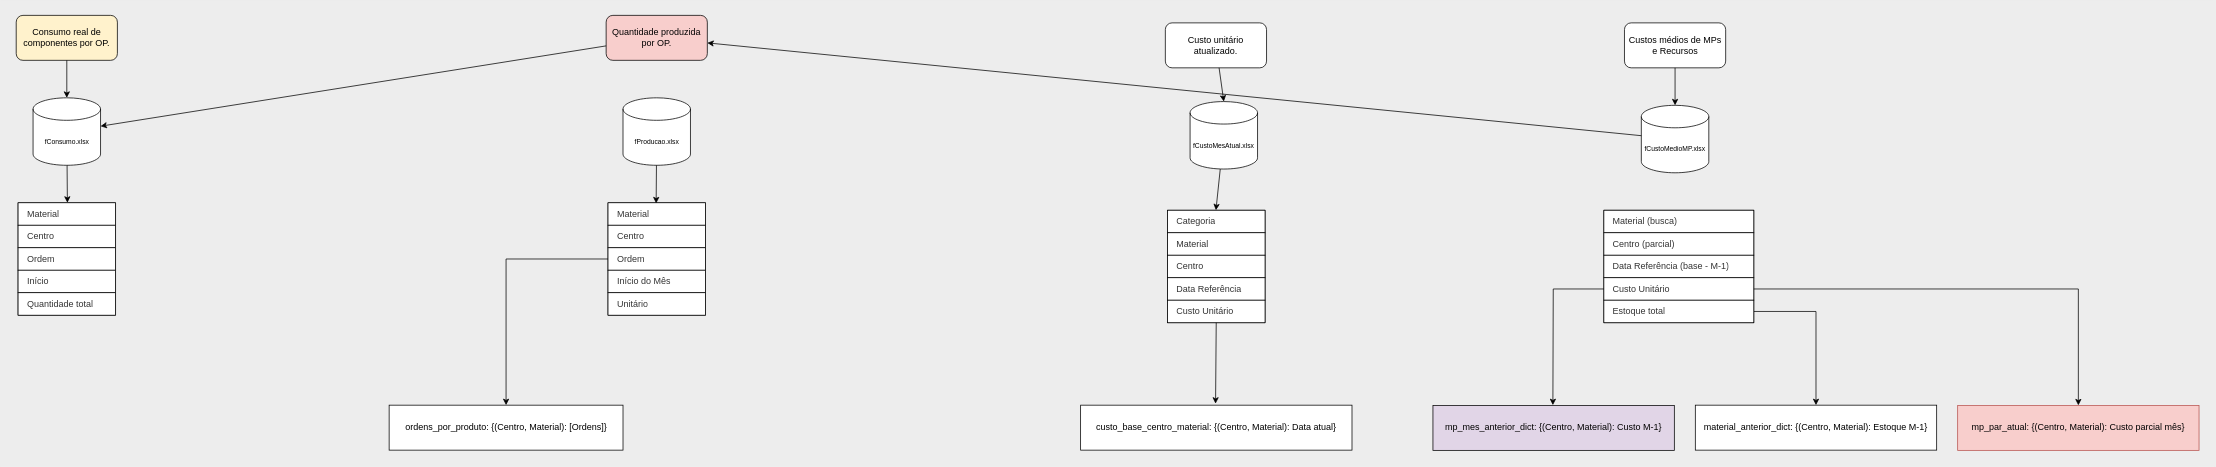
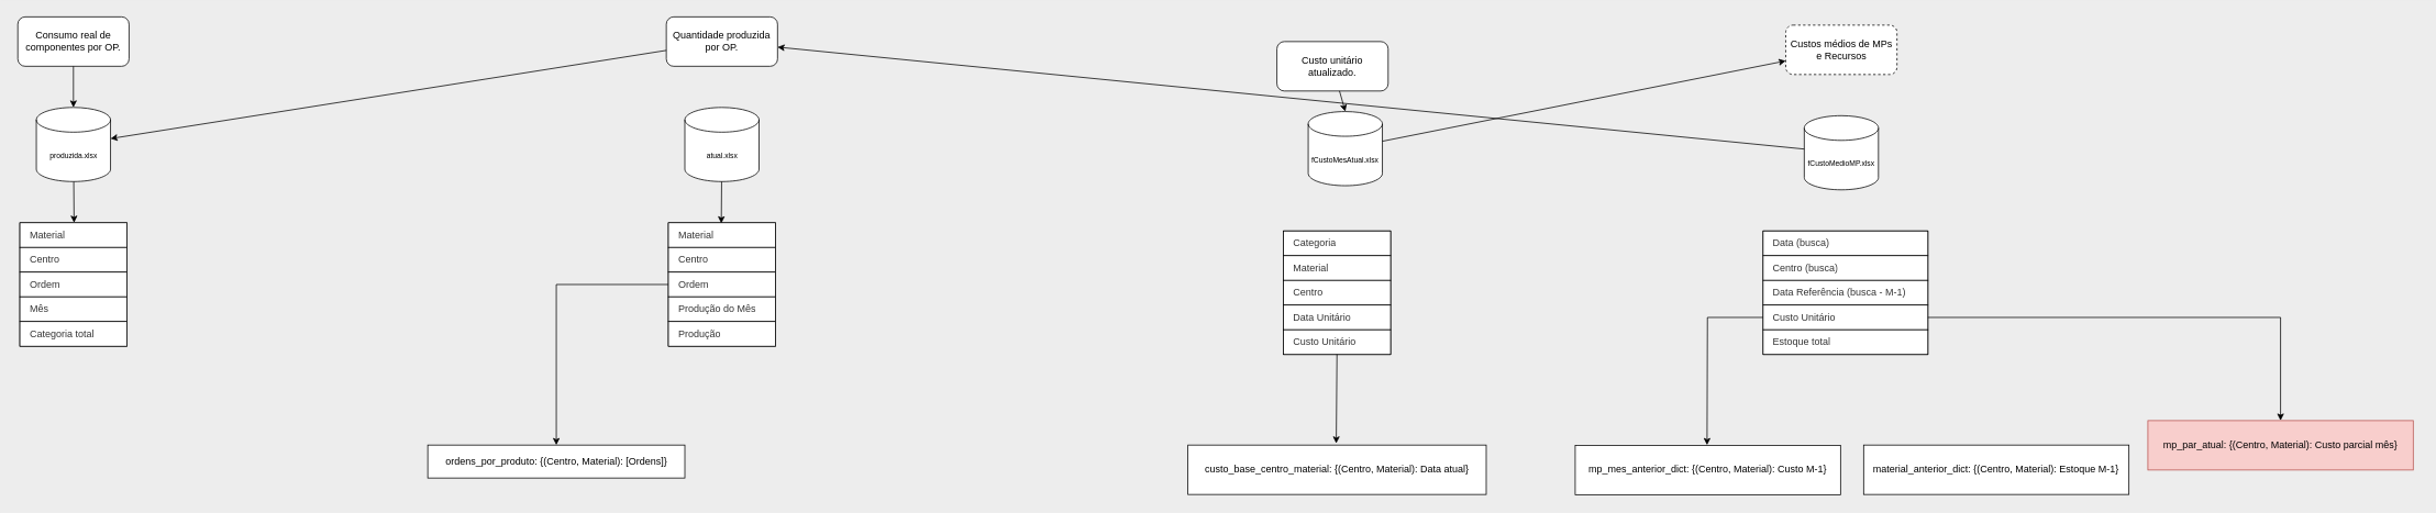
  <mxCell id="0" />
  <mxCell id="1" parent="0" />
- <mxCell id="2" value="&lt;font style=&quot;font-size: 9px;&quot;&gt;fConsumo.xlsx&lt;/font&gt;" style="shape=cylinder3;whiteSpace=wrap;html=1;boundedLbl=1;backgroundOutline=1;size=15;" parent="1" vertex="1"><mxGeometry x="42.5" y="130" width="90" height="90" as="geometry" /></mxCell>
- <mxCell id="3" value="&lt;font style=&quot;font-size: 9px;&quot;&gt;fProducao.xlsx&lt;/font&gt;" style="shape=cylinder3;whiteSpace=wrap;html=1;boundedLbl=1;backgroundOutline=1;size=15;" vertex="1" parent="1"><mxGeometry x="829.5" y="130" width="90" height="90" as="geometry" /></mxCell>
+ <mxCell id="2" value="&lt;font style=&quot;font-size: 9px;&quot;&gt;produzida.xlsx&lt;/font&gt;" style="shape=cylinder3;whiteSpace=wrap;html=1;boundedLbl=1;backgroundOutline=1;size=15;" parent="1" vertex="1"><mxGeometry x="42.5" y="130" width="90" height="90" as="geometry" /></mxCell>
+ <mxCell id="3" value="&lt;font style=&quot;font-size: 9px;&quot;&gt;atual.xlsx&lt;/font&gt;" style="shape=cylinder3;whiteSpace=wrap;html=1;boundedLbl=1;backgroundOutline=1;size=15;" vertex="1" parent="1"><mxGeometry x="829.5" y="130" width="90" height="90" as="geometry" /></mxCell>
  <mxCell id="4" value="&lt;font style=&quot;font-size: 9px;&quot;&gt;fCustoMedioMP.xlsx&lt;/font&gt;" style="shape=cylinder3;whiteSpace=wrap;html=1;boundedLbl=1;backgroundOutline=1;size=15;" vertex="1" parent="1"><mxGeometry x="2188" y="140" width="90" height="90" as="geometry" /></mxCell>
  <mxCell id="5" value="&lt;font style=&quot;font-size: 9px;&quot;&gt;fCustoMesAtual.xlsx&lt;/font&gt;" style="shape=cylinder3;whiteSpace=wrap;html=1;boundedLbl=1;backgroundOutline=1;size=15;" vertex="1" parent="1"><mxGeometry x="1586" y="135" width="90" height="90" as="geometry" /></mxCell>
- <mxCell id="6" value="Consumo real de componentes por OP." style="rounded=1;whiteSpace=wrap;html=1;align=center;fillColor=#fff2cc;" vertex="1" parent="1"><mxGeometry x="20" y="20" width="135" height="60" as="geometry" /></mxCell>
- <mxCell id="7" value="&lt;span style=&quot;text-align: left;&quot;&gt;Quantidade produzida por OP.&lt;/span&gt;" style="rounded=1;whiteSpace=wrap;html=1;align=center;fillColor=#f8cecc;" vertex="1" parent="1"><mxGeometry x="807" y="20" width="135" height="60" as="geometry" /></mxCell>
- <mxCell id="8" value="&lt;span style=&quot;text-align: left;&quot;&gt;Custo unitário atualizado.&lt;/span&gt;" style="rounded=1;whiteSpace=wrap;html=1;align=center;" vertex="1" parent="1"><mxGeometry x="1553" y="30" width="135" height="60" as="geometry" /></mxCell>
- <mxCell id="9" value="Custos médios de MPs e Recursos" style="rounded=1;whiteSpace=wrap;html=1;align=center;" vertex="1" parent="1"><mxGeometry x="2165.5" y="30" width="135" height="60" as="geometry" /></mxCell>
+ <mxCell id="6" value="Consumo real de componentes por OP." style="rounded=1;whiteSpace=wrap;html=1;align=center;" vertex="1" parent="1"><mxGeometry x="20" y="20" width="135" height="60" as="geometry" /></mxCell>
+ <mxCell id="7" value="&lt;span style=&quot;text-align: left;&quot;&gt;Quantidade produzida por OP.&lt;/span&gt;" style="rounded=1;whiteSpace=wrap;html=1;align=center;" vertex="1" parent="1"><mxGeometry x="807" y="20" width="135" height="60" as="geometry" /></mxCell>
+ <mxCell id="8" value="&lt;span style=&quot;text-align: left;&quot;&gt;Custo unitário atualizado.&lt;/span&gt;" style="rounded=1;whiteSpace=wrap;html=1;align=center;" vertex="1" parent="1"><mxGeometry x="1548" y="50" width="135" height="60" as="geometry" /></mxCell>
+ <mxCell id="9" value="Custos médios de MPs e Recursos" style="rounded=1;whiteSpace=wrap;html=1;align=center;dashed=1;" vertex="1" parent="1"><mxGeometry x="2165.5" y="30" width="135" height="60" as="geometry" /></mxCell>
  <mxCell id="10" value="" style="swimlane;fontStyle=0;childLayout=stackLayout;horizontal=1;startSize=0;horizontalStack=0;resizeParent=1;resizeParentMax=0;resizeLast=0;collapsible=0;marginBottom=0;whiteSpace=wrap;html=1;strokeColor=default;fillColor=none;" vertex="1" parent="1"><mxGeometry x="22.5" y="270" width="130" height="150" as="geometry" /></mxCell>
  <mxCell id="11" value="Material" style="text;strokeColor=default;fillColor=#FFFFFF;align=left;verticalAlign=middle;spacingLeft=10;spacingRight=10;overflow=hidden;points=[[0,0.5],[1,0.5]];portConstraint=eastwest;rotatable=0;whiteSpace=wrap;html=1;rSize=5;fontColor=#333333;" vertex="1" parent="10"><mxGeometry width="130" height="30" as="geometry" /></mxCell>
  <mxCell id="12" value="Centro" style="text;strokeColor=default;fillColor=#FFFFFF;align=left;verticalAlign=middle;spacingLeft=10;spacingRight=10;overflow=hidden;points=[[0,0.5],[1,0.5]];portConstraint=eastwest;rotatable=0;whiteSpace=wrap;html=1;rSize=5;fontColor=#333333;" vertex="1" parent="10"><mxGeometry y="30" width="130" height="30" as="geometry" /></mxCell>
  <mxCell id="13" value="Ordem" style="text;strokeColor=default;fillColor=#FFFFFF;align=left;verticalAlign=middle;spacingLeft=10;spacingRight=10;overflow=hidden;points=[[0,0.5],[1,0.5]];portConstraint=eastwest;rotatable=0;whiteSpace=wrap;html=1;rSize=5;fontColor=#333333;" vertex="1" parent="10"><mxGeometry y="60" width="130" height="30" as="geometry" /></mxCell>
- <mxCell id="14" value="Início" style="text;strokeColor=default;fillColor=#FFFFFF;align=left;verticalAlign=middle;spacingLeft=10;spacingRight=10;overflow=hidden;points=[[0,0.5],[1,0.5]];portConstraint=eastwest;rotatable=0;whiteSpace=wrap;html=1;rSize=5;fontColor=#333333;" vertex="1" parent="10"><mxGeometry y="90" width="130" height="30" as="geometry" /></mxCell>
- <mxCell id="15" value="Quantidade total" style="text;strokeColor=default;fillColor=#FFFFFF;align=left;verticalAlign=middle;spacingLeft=10;spacingRight=10;overflow=hidden;points=[[0,0.5],[1,0.5]];portConstraint=eastwest;rotatable=0;whiteSpace=wrap;html=1;rSize=5;fontColor=#333333;" vertex="1" parent="10"><mxGeometry y="120" width="130" height="30" as="geometry" /></mxCell>
+ <mxCell id="14" value="Mês" style="text;strokeColor=default;fillColor=#FFFFFF;align=left;verticalAlign=middle;spacingLeft=10;spacingRight=10;overflow=hidden;points=[[0,0.5],[1,0.5]];portConstraint=eastwest;rotatable=0;whiteSpace=wrap;html=1;rSize=5;fontColor=#333333;" vertex="1" parent="10"><mxGeometry y="90" width="130" height="30" as="geometry" /></mxCell>
+ <mxCell id="15" value="Categoria total" style="text;strokeColor=default;fillColor=#FFFFFF;align=left;verticalAlign=middle;spacingLeft=10;spacingRight=10;overflow=hidden;points=[[0,0.5],[1,0.5]];portConstraint=eastwest;rotatable=0;whiteSpace=wrap;html=1;rSize=5;fontColor=#333333;" vertex="1" parent="10"><mxGeometry y="120" width="130" height="30" as="geometry" /></mxCell>
  <mxCell id="16" value="" style="swimlane;fontStyle=0;childLayout=stackLayout;horizontal=1;startSize=0;horizontalStack=0;resizeParent=1;resizeParentMax=0;resizeLast=0;collapsible=0;marginBottom=0;whiteSpace=wrap;html=1;strokeColor=default;fillColor=none;" vertex="1" parent="1"><mxGeometry x="809.5" y="270" width="130" height="150" as="geometry" /></mxCell>
  <mxCell id="17" value="Material" style="text;strokeColor=default;fillColor=#FFFFFF;align=left;verticalAlign=middle;spacingLeft=10;spacingRight=10;overflow=hidden;points=[[0,0.5],[1,0.5]];portConstraint=eastwest;rotatable=0;whiteSpace=wrap;html=1;rSize=5;fontColor=#333333;" vertex="1" parent="16"><mxGeometry width="130" height="30" as="geometry" /></mxCell>
  <mxCell id="18" value="Centro" style="text;strokeColor=default;fillColor=#FFFFFF;align=left;verticalAlign=middle;spacingLeft=10;spacingRight=10;overflow=hidden;points=[[0,0.5],[1,0.5]];portConstraint=eastwest;rotatable=0;whiteSpace=wrap;html=1;rSize=5;fontColor=#333333;" vertex="1" parent="16"><mxGeometry y="30" width="130" height="30" as="geometry" /></mxCell>
  <mxCell id="19" value="Ordem" style="text;strokeColor=default;fillColor=#FFFFFF;align=left;verticalAlign=middle;spacingLeft=10;spacingRight=10;overflow=hidden;points=[[0,0.5],[1,0.5]];portConstraint=eastwest;rotatable=0;whiteSpace=wrap;html=1;rSize=5;fontColor=#333333;" vertex="1" parent="16"><mxGeometry y="60" width="130" height="30" as="geometry" /></mxCell>
- <mxCell id="20" value="Início do Mês" style="text;strokeColor=default;fillColor=#FFFFFF;align=left;verticalAlign=middle;spacingLeft=10;spacingRight=10;overflow=hidden;points=[[0,0.5],[1,0.5]];portConstraint=eastwest;rotatable=0;whiteSpace=wrap;html=1;rSize=5;fontColor=#333333;" vertex="1" parent="16"><mxGeometry y="90" width="130" height="30" as="geometry" /></mxCell>
- <mxCell id="21" value="Unitário" style="text;strokeColor=default;fillColor=#FFFFFF;align=left;verticalAlign=middle;spacingLeft=10;spacingRight=10;overflow=hidden;points=[[0,0.5],[1,0.5]];portConstraint=eastwest;rotatable=0;whiteSpace=wrap;html=1;rSize=5;fontColor=#333333;" vertex="1" parent="16"><mxGeometry y="120" width="130" height="30" as="geometry" /></mxCell>
+ <mxCell id="20" value="Produção do Mês" style="text;strokeColor=default;fillColor=#FFFFFF;align=left;verticalAlign=middle;spacingLeft=10;spacingRight=10;overflow=hidden;points=[[0,0.5],[1,0.5]];portConstraint=eastwest;rotatable=0;whiteSpace=wrap;html=1;rSize=5;fontColor=#333333;" vertex="1" parent="16"><mxGeometry y="90" width="130" height="30" as="geometry" /></mxCell>
+ <mxCell id="21" value="Produção" style="text;strokeColor=default;fillColor=#FFFFFF;align=left;verticalAlign=middle;spacingLeft=10;spacingRight=10;overflow=hidden;points=[[0,0.5],[1,0.5]];portConstraint=eastwest;rotatable=0;whiteSpace=wrap;html=1;rSize=5;fontColor=#333333;" vertex="1" parent="16"><mxGeometry y="120" width="130" height="30" as="geometry" /></mxCell>
  <mxCell id="22" value="" style="swimlane;fontStyle=0;childLayout=stackLayout;horizontal=1;startSize=0;horizontalStack=0;resizeParent=1;resizeParentMax=0;resizeLast=0;collapsible=0;marginBottom=0;whiteSpace=wrap;html=1;strokeColor=default;fillColor=none;" vertex="1" parent="1"><mxGeometry x="1556" y="280" width="130" height="150" as="geometry" /></mxCell>
  <mxCell id="23" value="Categoria" style="text;strokeColor=default;fillColor=#FFFFFF;align=left;verticalAlign=middle;spacingLeft=10;spacingRight=10;overflow=hidden;points=[[0,0.5],[1,0.5]];portConstraint=eastwest;rotatable=0;whiteSpace=wrap;html=1;rSize=5;fontColor=#333333;" vertex="1" parent="22"><mxGeometry width="130" height="30" as="geometry" /></mxCell>
  <mxCell id="24" value="Material" style="text;strokeColor=default;fillColor=#FFFFFF;align=left;verticalAlign=middle;spacingLeft=10;spacingRight=10;overflow=hidden;points=[[0,0.5],[1,0.5]];portConstraint=eastwest;rotatable=0;whiteSpace=wrap;html=1;rSize=5;fontColor=#333333;" vertex="1" parent="22"><mxGeometry y="30" width="130" height="30" as="geometry" /></mxCell>
  <mxCell id="25" value="Centro" style="text;strokeColor=default;fillColor=#FFFFFF;align=left;verticalAlign=middle;spacingLeft=10;spacingRight=10;overflow=hidden;points=[[0,0.5],[1,0.5]];portConstraint=eastwest;rotatable=0;whiteSpace=wrap;html=1;rSize=5;fontColor=#333333;" vertex="1" parent="22"><mxGeometry y="60" width="130" height="30" as="geometry" /></mxCell>
- <mxCell id="26" value="Data Referência" style="text;strokeColor=default;fillColor=#FFFFFF;align=left;verticalAlign=middle;spacingLeft=10;spacingRight=10;overflow=hidden;points=[[0,0.5],[1,0.5]];portConstraint=eastwest;rotatable=0;whiteSpace=wrap;html=1;rSize=5;fontColor=#333333;" vertex="1" parent="22"><mxGeometry y="90" width="130" height="30" as="geometry" /></mxCell>
+ <mxCell id="26" value="Data Unitário" style="text;strokeColor=default;fillColor=#FFFFFF;align=left;verticalAlign=middle;spacingLeft=10;spacingRight=10;overflow=hidden;points=[[0,0.5],[1,0.5]];portConstraint=eastwest;rotatable=0;whiteSpace=wrap;html=1;rSize=5;fontColor=#333333;" vertex="1" parent="22"><mxGeometry y="90" width="130" height="30" as="geometry" /></mxCell>
  <mxCell id="27" value="Custo Unitário" style="text;strokeColor=default;fillColor=#FFFFFF;align=left;verticalAlign=middle;spacingLeft=10;spacingRight=10;overflow=hidden;points=[[0,0.5],[1,0.5]];portConstraint=eastwest;rotatable=0;whiteSpace=wrap;html=1;rSize=5;fontColor=#333333;" vertex="1" parent="22"><mxGeometry y="120" width="130" height="30" as="geometry" /></mxCell>
- <mxCell id="28" style="edgeStyle=orthogonalEdgeStyle;rounded=0;orthogonalLoop=1;jettySize=auto;html=1;entryX=0.5;entryY=0;entryDx=0;entryDy=0;exitX=1;exitY=0.5;exitDx=0;exitDy=0;" edge="1" parent="1" source="34" target="45"><mxGeometry relative="1" as="geometry"><mxPoint x="2415.098" y="537.669" as="targetPoint" /></mxGeometry></mxCell>
  <mxCell id="29" value="" style="swimlane;fontStyle=0;childLayout=stackLayout;horizontal=1;startSize=0;horizontalStack=0;resizeParent=1;resizeParentMax=0;resizeLast=0;collapsible=0;marginBottom=0;whiteSpace=wrap;html=1;strokeColor=default;fillColor=none;" vertex="1" parent="1"><mxGeometry x="2138" y="280" width="200" height="150" as="geometry" /></mxCell>
- <mxCell id="30" value="Material (busca)" style="text;strokeColor=default;fillColor=#FFFFFF;align=left;verticalAlign=middle;spacingLeft=10;spacingRight=10;overflow=hidden;points=[[0,0.5],[1,0.5]];portConstraint=eastwest;rotatable=0;whiteSpace=wrap;html=1;rSize=5;fontColor=#333333;" vertex="1" parent="29"><mxGeometry width="200" height="30" as="geometry" /></mxCell>
- <mxCell id="31" value="Centro (parcial)" style="text;strokeColor=default;fillColor=#FFFFFF;align=left;verticalAlign=middle;spacingLeft=10;spacingRight=10;overflow=hidden;points=[[0,0.5],[1,0.5]];portConstraint=eastwest;rotatable=0;whiteSpace=wrap;html=1;rSize=5;fontColor=#333333;" vertex="1" parent="29"><mxGeometry y="30" width="200" height="30" as="geometry" /></mxCell>
- <mxCell id="32" value="Data Referência (base - M-1)" style="text;strokeColor=default;fillColor=#FFFFFF;align=left;verticalAlign=middle;spacingLeft=10;spacingRight=10;overflow=hidden;points=[[0,0.5],[1,0.5]];portConstraint=eastwest;rotatable=0;whiteSpace=wrap;html=1;rSize=5;fontColor=#333333;" vertex="1" parent="29"><mxGeometry y="60" width="200" height="30" as="geometry" /></mxCell>
+ <mxCell id="30" value="Data (busca)" style="text;strokeColor=default;fillColor=#FFFFFF;align=left;verticalAlign=middle;spacingLeft=10;spacingRight=10;overflow=hidden;points=[[0,0.5],[1,0.5]];portConstraint=eastwest;rotatable=0;whiteSpace=wrap;html=1;rSize=5;fontColor=#333333;" vertex="1" parent="29"><mxGeometry width="200" height="30" as="geometry" /></mxCell>
+ <mxCell id="31" value="Centro (busca)" style="text;strokeColor=default;fillColor=#FFFFFF;align=left;verticalAlign=middle;spacingLeft=10;spacingRight=10;overflow=hidden;points=[[0,0.5],[1,0.5]];portConstraint=eastwest;rotatable=0;whiteSpace=wrap;html=1;rSize=5;fontColor=#333333;" vertex="1" parent="29"><mxGeometry y="30" width="200" height="30" as="geometry" /></mxCell>
+ <mxCell id="32" value="Data Referência (busca - M-1)" style="text;strokeColor=default;fillColor=#FFFFFF;align=left;verticalAlign=middle;spacingLeft=10;spacingRight=10;overflow=hidden;points=[[0,0.5],[1,0.5]];portConstraint=eastwest;rotatable=0;whiteSpace=wrap;html=1;rSize=5;fontColor=#333333;" vertex="1" parent="29"><mxGeometry y="60" width="200" height="30" as="geometry" /></mxCell>
  <mxCell id="33" value="Custo Unitário&amp;nbsp;" style="text;strokeColor=default;fillColor=#FFFFFF;align=left;verticalAlign=middle;spacingLeft=10;spacingRight=10;overflow=hidden;points=[[0,0.5],[1,0.5]];portConstraint=eastwest;rotatable=0;whiteSpace=wrap;html=1;rSize=5;fontColor=#333333;" vertex="1" parent="29"><mxGeometry y="90" width="200" height="30" as="geometry" /></mxCell>
  <mxCell id="34" value="Estoque total" style="text;strokeColor=default;fillColor=#FFFFFF;align=left;verticalAlign=middle;spacingLeft=10;spacingRight=10;overflow=hidden;points=[[0,0.5],[1,0.5]];portConstraint=eastwest;rotatable=0;whiteSpace=wrap;html=1;rSize=5;fontColor=#333333;" vertex="1" parent="29"><mxGeometry y="120" width="200" height="30" as="geometry" /></mxCell>
  <mxCell id="35" style="edgeStyle=none;rounded=0;orthogonalLoop=1;jettySize=auto;html=1;entryX=0.5;entryY=0;entryDx=0;entryDy=0;entryPerimeter=0;" edge="1" parent="1" source="6" target="2"><mxGeometry relative="1" as="geometry" /></mxCell>
  <mxCell id="36" style="edgeStyle=none;rounded=0;orthogonalLoop=1;jettySize=auto;html=1;entryX=0.506;entryY=-0.002;entryDx=0;entryDy=0;entryPerimeter=0;" edge="1" parent="1" source="2" target="11"><mxGeometry relative="1" as="geometry" /></mxCell>
  <mxCell id="37" style="edgeStyle=none;rounded=0;orthogonalLoop=1;jettySize=auto;html=1;" edge="1" parent="1" source="7" target="2"><mxGeometry relative="1" as="geometry" /></mxCell>
  <mxCell id="38" style="edgeStyle=none;rounded=0;orthogonalLoop=1;jettySize=auto;html=1;entryX=0.494;entryY=0.026;entryDx=0;entryDy=0;entryPerimeter=0;" edge="1" parent="1" source="3" target="17"><mxGeometry relative="1" as="geometry" /></mxCell>
  <mxCell id="39" style="edgeStyle=none;rounded=0;orthogonalLoop=1;jettySize=auto;html=1;entryX=0.5;entryY=0;entryDx=0;entryDy=0;entryPerimeter=0;" edge="1" parent="1" source="8" target="5"><mxGeometry relative="1" as="geometry" /></mxCell>
- <mxCell id="40" style="edgeStyle=none;rounded=0;orthogonalLoop=1;jettySize=auto;html=1;entryX=0.496;entryY=-0.002;entryDx=0;entryDy=0;entryPerimeter=0;" edge="1" parent="1" source="5" target="23"><mxGeometry relative="1" as="geometry" /></mxCell>
- <mxCell id="41" style="edgeStyle=none;rounded=0;orthogonalLoop=1;jettySize=auto;html=1;entryX=0.5;entryY=0;entryDx=0;entryDy=0;entryPerimeter=0;" edge="1" parent="1" source="9" target="4"><mxGeometry relative="1" as="geometry" /></mxCell>
+ <mxCell id="40" style="edgeStyle=none;rounded=0;orthogonalLoop=1;jettySize=auto;html=1;" edge="1" parent="1" source="5" target="9"><mxGeometry relative="1" as="geometry" /></mxCell>
  <mxCell id="42" style="edgeStyle=none;rounded=0;orthogonalLoop=1;jettySize=auto;html=1;" edge="1" parent="1" source="4" target="7"><mxGeometry relative="1" as="geometry" /></mxCell>
  <mxCell id="43" style="edgeStyle=orthogonalEdgeStyle;rounded=0;orthogonalLoop=1;jettySize=auto;html=1;exitX=0;exitY=0.5;exitDx=0;exitDy=0;" edge="1" parent="1" source="33"><mxGeometry relative="1" as="geometry"><mxPoint x="2070" y="540" as="targetPoint" /></mxGeometry></mxCell>
  <mxCell id="44" style="edgeStyle=none;rounded=0;orthogonalLoop=1;jettySize=auto;html=1;" edge="1" parent="1" source="27"><mxGeometry relative="1" as="geometry"><mxPoint x="1620" y="538" as="targetPoint" /></mxGeometry></mxCell>
  <mxCell id="45" value="material_anterior_dict: {(Centro, Material): Estoque M-1}" style="rounded=0;whiteSpace=wrap;html=1;" vertex="1" parent="1"><mxGeometry x="2260" y="540" width="322" height="60" as="geometry" /></mxCell>
- <mxCell id="46" value="mp_mes_anterior_dict: {(Centro, Material): Custo M-1}" style="rounded=0;whiteSpace=wrap;html=1;fillColor=#e1d5e7;" vertex="1" parent="1"><mxGeometry x="1910" y="540.3" width="322" height="60" as="geometry" /></mxCell>
+ <mxCell id="46" value="mp_mes_anterior_dict: {(Centro, Material): Custo M-1}" style="rounded=0;whiteSpace=wrap;html=1;" vertex="1" parent="1"><mxGeometry x="1910" y="540.3" width="322" height="60" as="geometry" /></mxCell>
  <mxCell id="47" value="custo_base_centro_material: {(Centro, Material): Data atual}" style="rounded=0;whiteSpace=wrap;html=1;" vertex="1" parent="1"><mxGeometry x="1440" y="540" width="362" height="60" as="geometry" /></mxCell>
- <mxCell id="48" value="mp_par_atual: {(Centro, Material): Custo parcial mês}" style="rounded=0;whiteSpace=wrap;html=1;fillColor=#f8cecc;strokeColor=#b85450;" vertex="1" parent="1"><mxGeometry x="2610" y="540.3" width="322" height="60" as="geometry" /></mxCell>
+ <mxCell id="48" value="mp_par_atual: {(Centro, Material): Custo parcial mês}" style="rounded=0;whiteSpace=wrap;html=1;fillColor=#f8cecc;strokeColor=#b85450;" vertex="1" parent="1"><mxGeometry x="2605" y="510.3" width="322" height="60" as="geometry" /></mxCell>
  <mxCell id="49" style="edgeStyle=orthogonalEdgeStyle;rounded=0;orthogonalLoop=1;jettySize=auto;html=1;entryX=0.5;entryY=0;entryDx=0;entryDy=0;" edge="1" parent="1" source="33" target="48"><mxGeometry relative="1" as="geometry" /></mxCell>
- <mxCell id="50" value="ordens_por_produto: {(Centro, Material): [Ordens]}" style="rounded=0;whiteSpace=wrap;html=1;" vertex="1" parent="1"><mxGeometry x="517.5" y="540" width="312" height="60" as="geometry" /></mxCell>
+ <mxCell id="50" value="ordens_por_produto: {(Centro, Material): [Ordens]}" style="rounded=0;whiteSpace=wrap;html=1;" vertex="1" parent="1"><mxGeometry x="517.5" y="540" width="312" height="40" as="geometry" /></mxCell>
  <mxCell id="51" style="edgeStyle=orthogonalEdgeStyle;rounded=0;orthogonalLoop=1;jettySize=auto;html=1;exitX=0;exitY=0.5;exitDx=0;exitDy=0;" edge="1" parent="1" source="16" target="50"><mxGeometry relative="1" as="geometry"><mxPoint x="787" y="340" as="sourcePoint" /></mxGeometry></mxCell>
